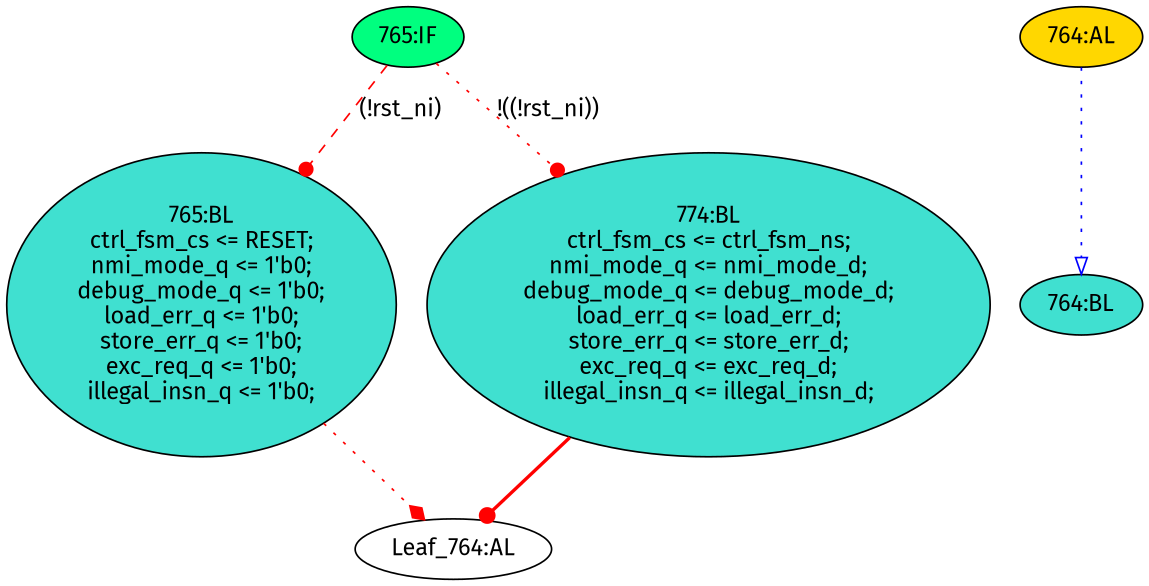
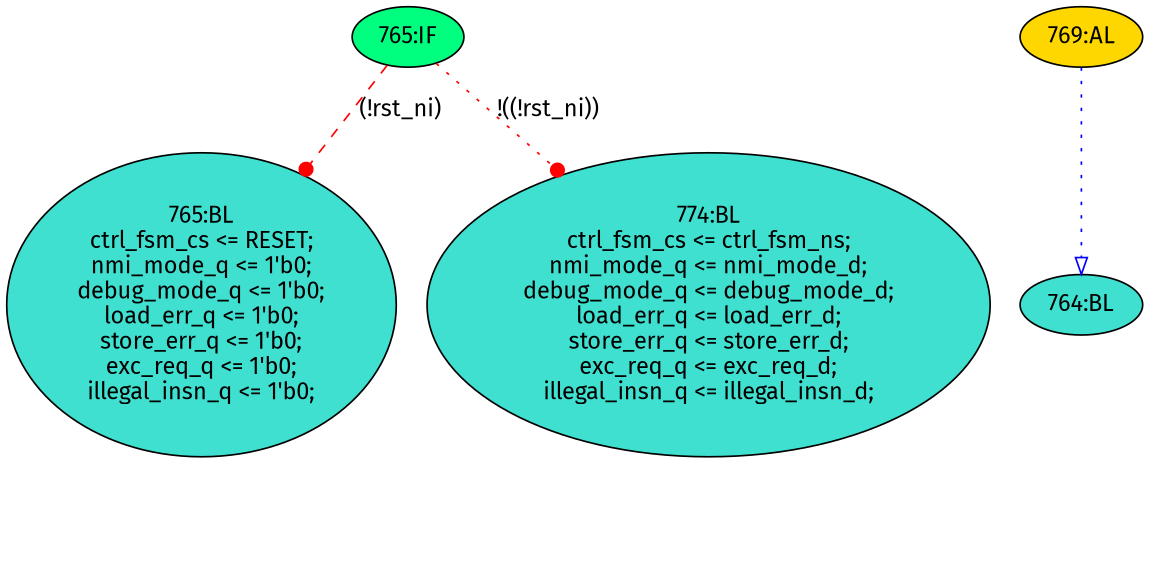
  strict digraph {
    fontname="Fira Sans"
    node [fillcolor=turquoise fontname="Fira Sans" statements="[]" style=filled typ=Block]
    edge [arrowhead=dot color=red cond="[]" fontname="Fira Sans" lineno=None style=dotted]
    n1 [ast="<pyverilog.vparser.ast.Block object at 0x7fefacf0bb10>" label="765:BL\nctrl_fsm_cs <= RESET;\nnmi_mode_q <= 1'b0;\ndebug_mode_q <= 1'b0;\nload_err_q <= 1'b0;\nstore_err_q <= 1'b0;\nexc_req_q <= 1'b0;\nillegal_insn_q <= 1'b0;" statements="[<pyverilog.vparser.ast.NonblockingSubstitution object at 0x7fefacf0b190>, <pyverilog.vparser.ast.NonblockingSubstitution object at 0x7fefacf0b310>, <pyverilog.vparser.ast.NonblockingSubstitution object at 0x7fefacf0b450>, <pyverilog.vparser.ast.NonblockingSubstitution object at 0x7fefacf0b5d0>, <pyverilog.vparser.ast.NonblockingSubstitution object at 0x7fefacf0b710>, <pyverilog.vparser.ast.NonblockingSubstitution object at 0x7fefacf0b850>, <pyverilog.vparser.ast.NonblockingSubstitution object at 0x7fefacf0b990>]"]
-   n2 [def_var="['debug_mode_q', 'illegal_insn_q', 'load_err_q', 'store_err_q', 'ctrl_fsm_cs', 'nmi_mode_q', 'exc_req_q']" label="Leaf_764:AL" fillcolor="" statements="" style="" typ=""]
-   n3 [ast="<pyverilog.vparser.ast.Always object at 0x7fefacf0bbd0>" clk_sens=True fillcolor=gold label="764:AL" sens="['clk_i', 'rst_ni']" typ=Always use_var="['RESET', 'rst_ni', 'exc_req_d', 'nmi_mode_d', 'illegal_insn_d', 'ctrl_fsm_ns', 'load_err_d', 'debug_mode_d', 'store_err_d']"]
+   n3 [ast="<pyverilog.vparser.ast.Always object at 0x7fefacf0bbd0>" clk_sens=True fillcolor=gold label="769:AL" sens="['clk_i', 'rst_ni']" typ=Always use_var="['RESET', 'rst_ni', 'exc_req_d', 'nmi_mode_d', 'illegal_insn_d', 'ctrl_fsm_ns', 'load_err_d', 'debug_mode_d', 'store_err_d']"]
    n4 [ast="<pyverilog.vparser.ast.Block object at 0x7fefacf0bd50>" label="764:BL"]
    n5 [ast="<pyverilog.vparser.ast.IfStatement object at 0x7fefacf0bd90>" fillcolor=springgreen label="765:IF" typ=IfStatement]
    n6 [ast="<pyverilog.vparser.ast.Block object at 0x7fefacf0be10>" label="774:BL\nctrl_fsm_cs <= ctrl_fsm_ns;\nnmi_mode_q <= nmi_mode_d;\ndebug_mode_q <= debug_mode_d;\nload_err_q <= load_err_d;\nstore_err_q <= store_err_d;\nexc_req_q <= exc_req_d;\nillegal_insn_q <= illegal_insn_d;" statements="[<pyverilog.vparser.ast.NonblockingSubstitution object at 0x7fefacf0be50>, <pyverilog.vparser.ast.NonblockingSubstitution object at 0x7fefacf0bf10>, <pyverilog.vparser.ast.NonblockingSubstitution object at 0x7fefacf11090>, <pyverilog.vparser.ast.NonblockingSubstitution object at 0x7fefacf11210>, <pyverilog.vparser.ast.NonblockingSubstitution object at 0x7fefacf11350>, <pyverilog.vparser.ast.NonblockingSubstitution object at 0x7fefacf11490>, <pyverilog.vparser.ast.NonblockingSubstitution object at 0x7fefacf115d0>]"]
-   n1 -> n2 [arrowhead=diamond]
    n3 -> n4 [arrowhead=onormal color=blue]
    n5 -> n1 [cond="['rst_ni']" label="(!rst_ni)" lineno=765 style=dashed]
    n5 -> n6 [cond="['rst_ni']" label="!((!rst_ni))" lineno=765]
-   n6 -> n2 [style=bold]
  }
